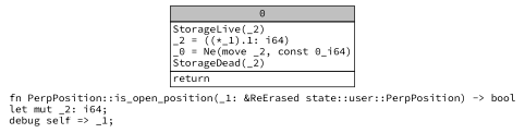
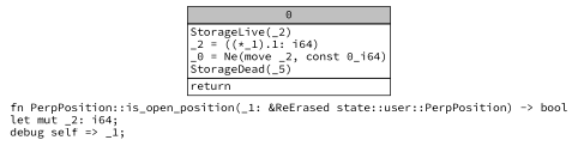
  digraph {
    fontname="Source Code Pro"
    label=<fn PerpPosition::is_open_position(_1: &amp;ReErased state::user::PerpPosition) -&gt; bool<br align="left"/>let mut _2: i64;<br align="left"/>debug self =&gt; _1;<br align="left"/>>
-   n1 [fontname="Source Code Pro" label=<<table border="0" cellborder="1" cellspacing="0"><tr><td bgcolor="gray" align="center" colspan="1">0</td></tr><tr><td align="left" balign="left">StorageLive(_2)<br/>_2 = ((*_1).1: i64)<br/>_0 = Ne(move _2, const 0_i64)<br/>StorageDead(_2)<br/></td></tr><tr><td align="left">return</td></tr></table>> shape=none]
+   n1 [fontname="Source Code Pro" label=<<table border="0" cellborder="1" cellspacing="0"><tr><td bgcolor="gray" align="center" colspan="1">0</td></tr><tr><td align="left" balign="left">StorageLive(_2)<br/>_2 = ((*_1).1: i64)<br/>_0 = Ne(move _2, const 0_i64)<br/>StorageDead(_5)<br/></td></tr><tr><td align="left">return</td></tr></table>> shape=none]
  }
